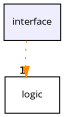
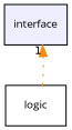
  digraph {
    compound=true
    fontname="Open Sans"
    node [fontname="Open Sans" fontsize=10 shape=box]
    n1 [fillcolor="#eeeeff" label=interface pencolor=black style=filled]
    n2 [label=logic]
-   n1 -> n2 [headlabel=1 labeldistance=1.5 labelfontname=Helvetica labelfontsize=10 color=darkorange style=dotted arrowhead=normal fontname="Open Sans"]
+   n2 -> n1 [headlabel=1 labeldistance=1.5 labelfontname=Helvetica labelfontsize=10 color=darkorange style=dotted arrowhead=normal fontname="Open Sans"]
  }
